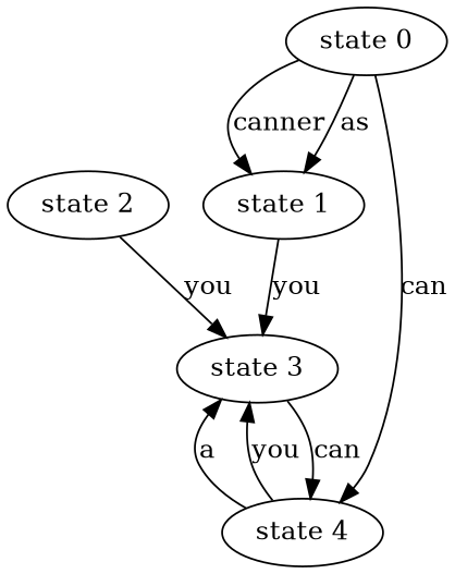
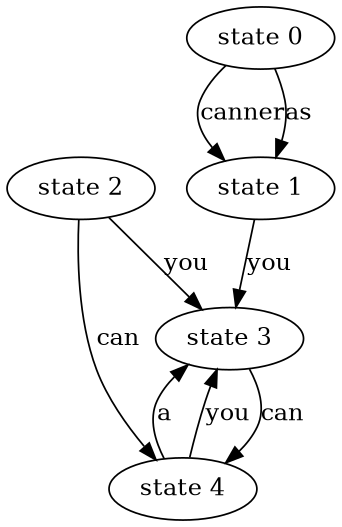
  digraph {
    "state 2"
    "state 3"
    "state 4"
    "state 0"
    "state 1"
    "state 2" -> "state 3" [label=you]
    "state 3" -> "state 4" [label=can]
    "state 4" -> "state 3" [label=a]
    "state 4" -> "state 3" [label=you]
-   "state 0" -> "state 4" [label=can]
+   "state 2" -> "state 4" [label=can]
    "state 0" -> "state 1" [label=canner]
    "state 0" -> "state 1" [label=as]
    "state 1" -> "state 3" [label=you]
  }
